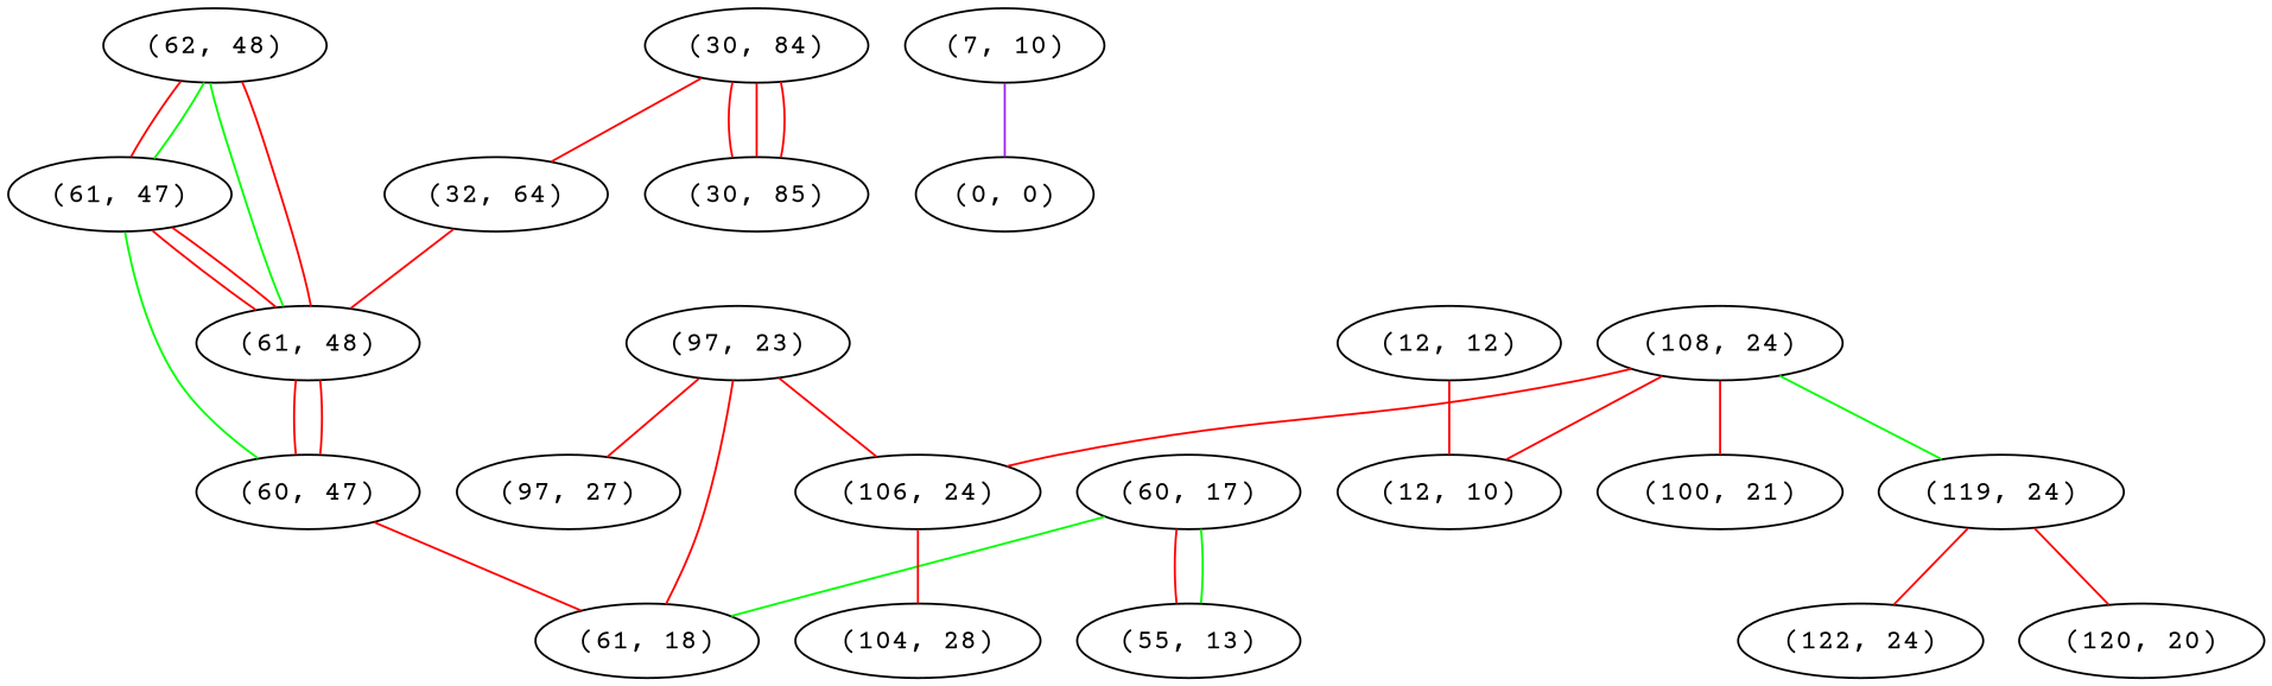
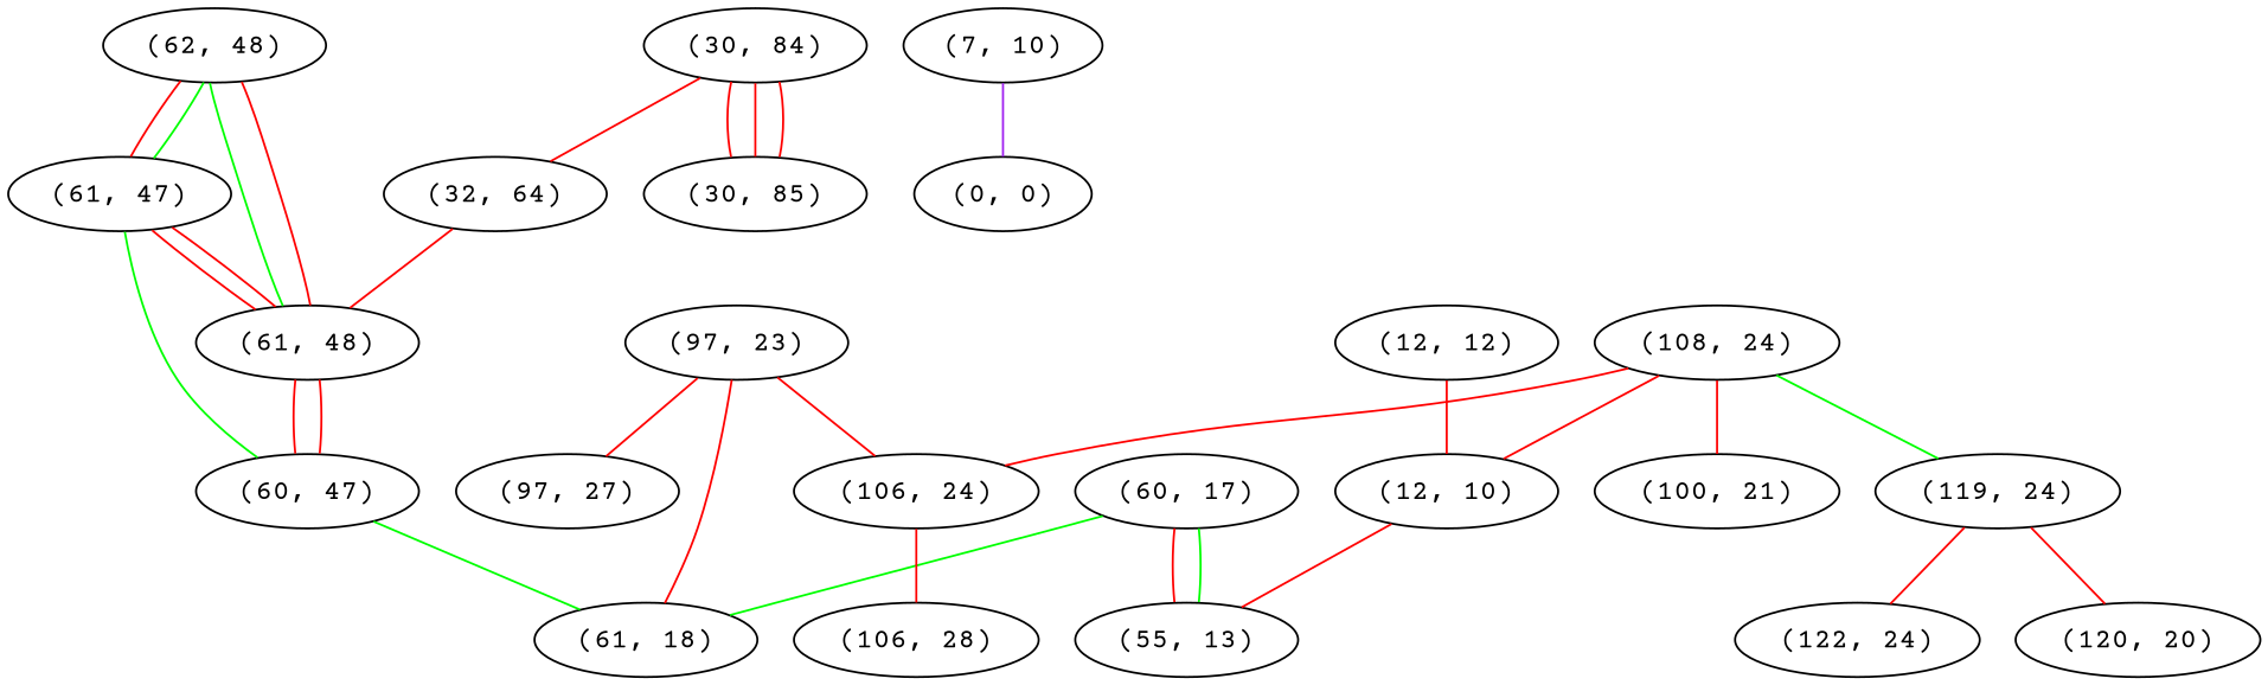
  graph {
    fontname="Courier Prime"
    node [fontname="Courier Prime"]
    edge [color=red fontname="Courier Prime" weight=1]
    "(60, 17)"
    "(61, 18)"
    "(55, 13)"
    "(30, 84)"
    "(32, 64)"
    "(30, 85)"
    "(61, 48)"
    "(12, 12)"
    "(12, 10)"
    "(108, 24)"
    n11 [label="(100, 21)"]
    "(106, 24)"
    "(119, 24)"
-   "(106, 28)" [label="(104, 28)"]
+   "(106, 28)"
    "(120, 20)"
    "(122, 24)"
    "(62, 48)"
    "(61, 47)"
    "(60, 47)"
    "(97, 23)"
    "(97, 27)"
    "(7, 10)"
    "(0, 0)"
    "(60, 17)" -- "(61, 18)" [color=green]
    "(60, 17)" -- "(55, 13)"
    "(60, 17)" -- "(55, 13)" [color=green weight=2]
    "(30, 84)" -- "(32, 64)"
    "(30, 84)" -- "(30, 85)"
    "(30, 84)" -- "(30, 85)"
    "(30, 84)" -- "(30, 85)"
    "(32, 64)" -- "(61, 48)"
    "(61, 48)" -- "(60, 47)"
    "(61, 48)" -- "(60, 47)"
    "(12, 12)" -- "(12, 10)"
+   "(12, 10)" -- "(55, 13)"
    "(108, 24)" -- "(12, 10)"
    "(108, 24)" -- n11
    "(108, 24)" -- "(106, 24)"
    "(108, 24)" -- "(119, 24)" [color=green]
    "(106, 24)" -- "(106, 28)"
    "(119, 24)" -- "(120, 20)"
    "(119, 24)" -- "(122, 24)"
    "(62, 48)" -- "(61, 48)" [color=green weight=2]
    "(62, 48)" -- "(61, 48)"
    "(62, 48)" -- "(61, 47)"
    "(62, 48)" -- "(61, 47)" [color=green weight=2]
    "(61, 47)" -- "(61, 48)"
    "(61, 47)" -- "(61, 48)"
    "(61, 47)" -- "(60, 47)" [color=green]
-   "(60, 47)" -- "(61, 18)"
+   "(60, 47)" -- "(61, 18)" [color=green]
    "(97, 23)" -- "(61, 18)"
    "(97, 23)" -- "(106, 24)"
    "(97, 23)" -- "(97, 27)"
    "(7, 10)" -- "(0, 0)" [color=purple weight=4]
  }
